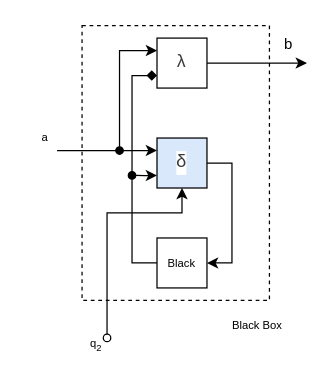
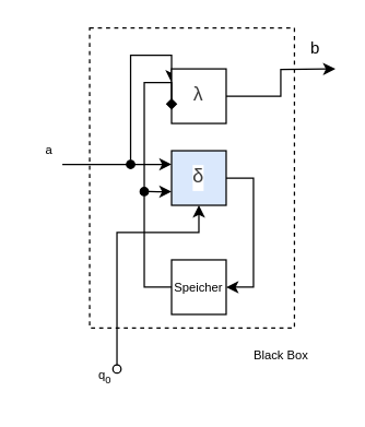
  <mxCell id="0" />
  <mxCell id="1" parent="0" />
  <mxCell id="2" style="edgeStyle=orthogonalEdgeStyle;rounded=0;html=1;exitX=0;exitY=0.25;exitDx=0;exitDy=0;fontSize=9;startArrow=classic;startFill=1;endArrow=oval;endFill=1;" parent="1" source="4" edge="1"><mxGeometry relative="1" as="geometry"><mxPoint x="95" y="120" as="targetPoint" /><Array as="points"><mxPoint x="95" y="40" /><mxPoint x="95" y="120" /></Array></mxGeometry></mxCell>
  <mxCell id="3" style="edgeStyle=orthogonalEdgeStyle;rounded=0;html=1;fontSize=9;startArrow=none;startFill=0;endArrow=classic;endFill=1;" parent="1" source="4" edge="1"><mxGeometry relative="1" as="geometry"><mxPoint x="245" y="50" as="targetPoint" /></mxGeometry></mxCell>
- <mxCell id="4" value="&lt;div style=&quot;color: rgb(59, 59, 59); background-color: rgb(255, 255, 255); font-family: Consolas, &amp;quot;Courier New&amp;quot;, monospace; font-size: 14px; line-height: 19px;&quot;&gt;λ&lt;/div&gt;" style="rounded=0;whiteSpace=wrap;html=1;" parent="1" vertex="1"><mxGeometry x="125" y="30" width="40" height="40" as="geometry" /></mxCell>
+ <mxCell id="4" value="&lt;div style=&quot;color: rgb(59, 59, 59); background-color: rgb(255, 255, 255); font-family: Consolas, &amp;quot;Courier New&amp;quot;, monospace; font-size: 14px; line-height: 19px;&quot;&gt;λ&lt;/div&gt;" style="rounded=0;whiteSpace=wrap;html=1;" parent="1" vertex="1"><mxGeometry x="125" y="50" width="40" height="40" as="geometry" /></mxCell>
  <mxCell id="5" style="edgeStyle=orthogonalEdgeStyle;rounded=0;html=1;exitX=0;exitY=0.75;exitDx=0;exitDy=0;fontSize=9;startArrow=classic;startFill=1;endArrow=oval;endFill=1;" parent="1" source="9" edge="1"><mxGeometry relative="1" as="geometry"><mxPoint x="105" y="139.889" as="targetPoint" /></mxGeometry></mxCell>
  <mxCell id="6" style="edgeStyle=orthogonalEdgeStyle;rounded=0;html=1;exitX=0;exitY=0.25;exitDx=0;exitDy=0;fontSize=9;startArrow=classic;startFill=1;endArrow=none;endFill=0;" parent="1" source="9" edge="1"><mxGeometry relative="1" as="geometry"><mxPoint x="45" y="120" as="targetPoint" /></mxGeometry></mxCell>
  <mxCell id="7" style="edgeStyle=orthogonalEdgeStyle;rounded=0;html=1;entryX=1;entryY=0.5;entryDx=0;entryDy=0;fontSize=9;startArrow=none;startFill=0;endArrow=classic;endFill=1;" parent="1" source="9" target="11" edge="1"><mxGeometry relative="1" as="geometry"><Array as="points"><mxPoint x="185" y="130" /><mxPoint x="185" y="210" /></Array></mxGeometry></mxCell>
  <mxCell id="8" style="edgeStyle=orthogonalEdgeStyle;rounded=0;html=1;fontSize=9;startArrow=classic;startFill=1;endArrow=oval;endFill=0;" parent="1" source="9" edge="1"><mxGeometry relative="1" as="geometry"><mxPoint x="85" y="270" as="targetPoint" /><Array as="points"><mxPoint x="145" y="170" /><mxPoint x="85" y="170" /></Array></mxGeometry></mxCell>
  <mxCell id="9" value="&lt;div style=&quot;color: rgb(59, 59, 59); background-color: rgb(255, 255, 255); font-family: Consolas, &amp;quot;Courier New&amp;quot;, monospace; font-size: 14px; line-height: 19px;&quot;&gt;δ&lt;/div&gt;" style="rounded=0;whiteSpace=wrap;html=1;fillColor=#dae8fc;" parent="1" vertex="1"><mxGeometry x="125" y="110" width="40" height="40" as="geometry" /></mxCell>
  <mxCell id="10" style="edgeStyle=orthogonalEdgeStyle;html=1;exitX=0;exitY=0.5;exitDx=0;exitDy=0;entryX=0;entryY=0.75;entryDx=0;entryDy=0;fontSize=9;rounded=0;endArrow=diamond;" parent="1" source="11" target="4" edge="1"><mxGeometry relative="1" as="geometry"><Array as="points"><mxPoint x="105" y="210" /><mxPoint x="105" y="60" /></Array></mxGeometry></mxCell>
- <mxCell id="11" value="&lt;font style=&quot;font-size: 9px;&quot;&gt;Black&lt;/font&gt;" style="rounded=0;whiteSpace=wrap;html=1;" parent="1" vertex="1"><mxGeometry x="125" y="190" width="40" height="40" as="geometry" /></mxCell>
+ <mxCell id="11" value="&lt;font style=&quot;font-size: 9px;&quot;&gt;Speicher&lt;/font&gt;" style="rounded=0;whiteSpace=wrap;html=1;" parent="1" vertex="1"><mxGeometry x="125" y="190" width="40" height="40" as="geometry" /></mxCell>
  <mxCell id="12" value="a" style="text;html=1;align=center;verticalAlign=middle;resizable=0;points=[];autosize=1;strokeColor=none;fillColor=none;fontSize=9;" parent="1" vertex="1"><mxGeometry x="20" y="100" width="30" height="20" as="geometry" /></mxCell>
- <mxCell id="13" value="q&lt;sub&gt;2&lt;/sub&gt;" style="text;html=1;align=center;verticalAlign=middle;resizable=0;points=[];autosize=1;strokeColor=none;fillColor=none;fontSize=9;" parent="1" vertex="1"><mxGeometry x="61" y="261" width="30" height="30" as="geometry" /></mxCell>
+ <mxCell id="13" value="q&lt;sub&gt;0&lt;/sub&gt;" style="text;html=1;align=center;verticalAlign=middle;resizable=0;points=[];autosize=1;strokeColor=none;fillColor=none;fontSize=9;" parent="1" vertex="1"><mxGeometry x="61" y="261" width="30" height="30" as="geometry" /></mxCell>
  <mxCell id="14" value="" style="rounded=0;whiteSpace=wrap;html=1;fontSize=9;dashed=1;fillColor=none;" parent="1" vertex="1"><mxGeometry x="65" y="20" width="150" height="220" as="geometry" /></mxCell>
  <mxCell id="15" value="Black Box" style="text;html=1;align=center;verticalAlign=middle;resizable=0;points=[];autosize=1;strokeColor=none;fillColor=none;fontSize=9;" parent="1" vertex="1"><mxGeometry x="175" y="250" width="60" height="20" as="geometry" /></mxCell>
  <mxCell id="16" value="b" style="text;html=1;align=center;verticalAlign=middle;resizable=0;points=[];autosize=1;strokeColor=none;fillColor=none;" parent="1" vertex="1"><mxGeometry x="215" y="20" width="30" height="30" as="geometry" /></mxCell>
